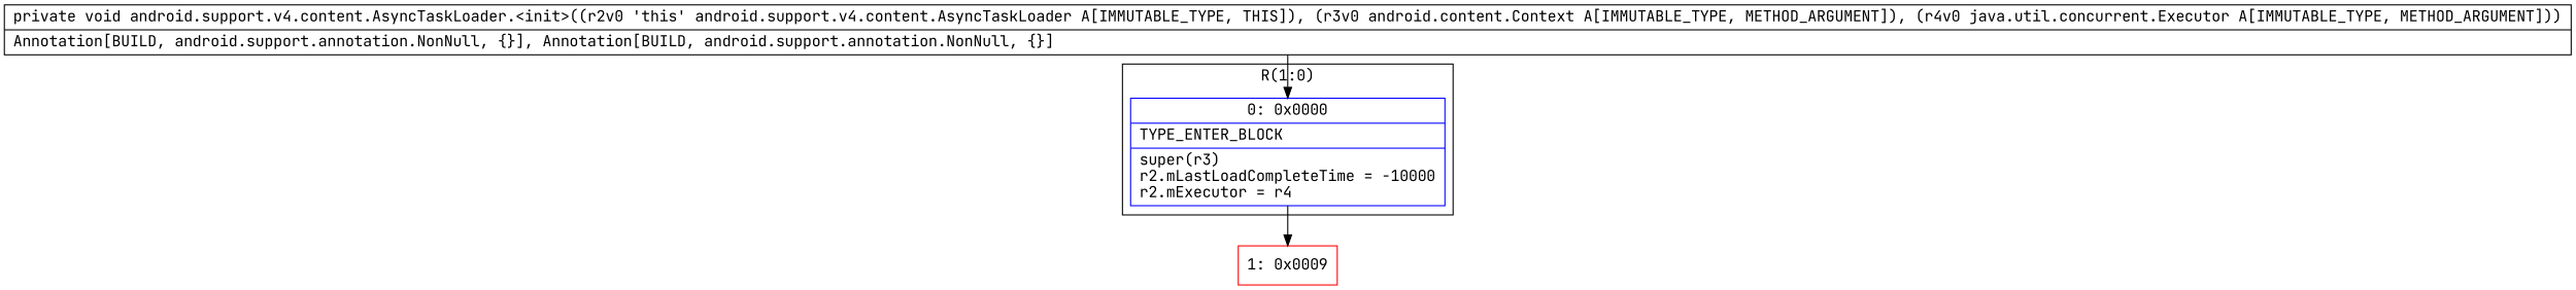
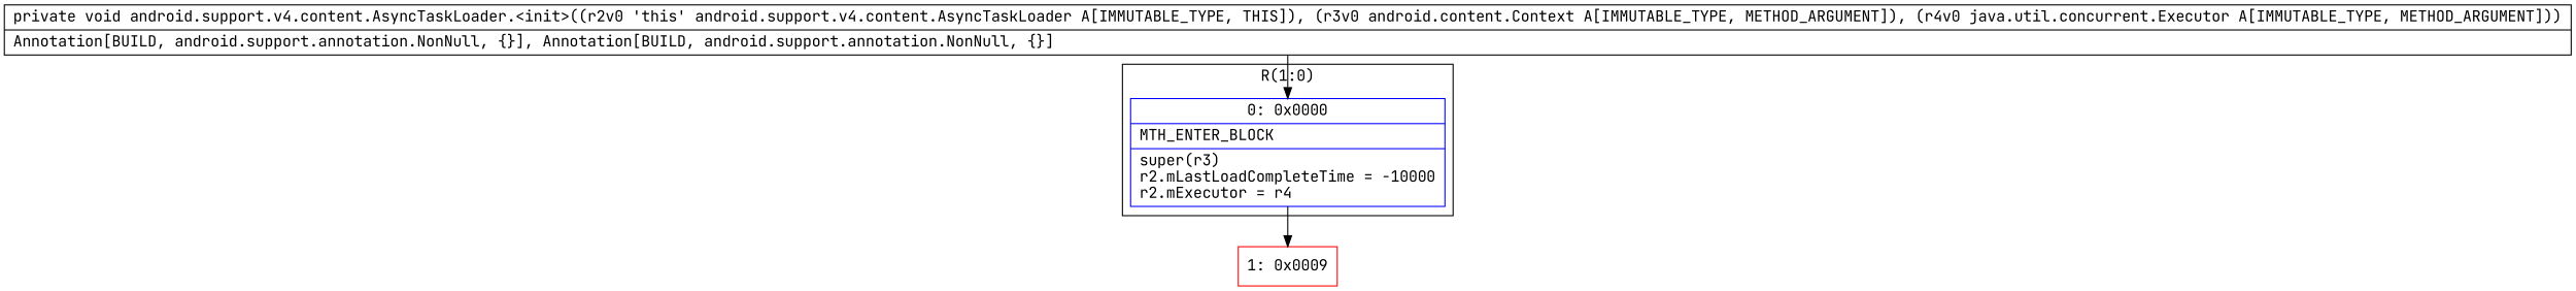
  digraph {
    fontname="JetBrains Mono"
    node [shape=record fontname="JetBrains Mono"]
    edge [fontname="JetBrains Mono"]
-   n1 [color=blue label="{0\:\ 0x0000|TYPE_ENTER_BLOCK\l|super(r3)\lr2.mLastLoadCompleteTime = \-10000\lr2.mExecutor = r4\l}"]
+   n1 [color=blue label="{0\:\ 0x0000|MTH_ENTER_BLOCK\l|super(r3)\lr2.mLastLoadCompleteTime = \-10000\lr2.mExecutor = r4\l}"]
    n2 [color=red label="{1\:\ 0x0009}"]
    n3 [label="{private void android.support.v4.content.AsyncTaskLoader.\<init\>((r2v0 'this' android.support.v4.content.AsyncTaskLoader A[IMMUTABLE_TYPE, THIS]), (r3v0 android.content.Context A[IMMUTABLE_TYPE, METHOD_ARGUMENT]), (r4v0 java.util.concurrent.Executor A[IMMUTABLE_TYPE, METHOD_ARGUMENT]))  | Annotation[BUILD, android.support.annotation.NonNull, \{\}], Annotation[BUILD, android.support.annotation.NonNull, \{\}]\l}"]
    subgraph cluster_1 {
      label="R(1:0)"
      n1
    }
    n1 -> n2
    n3 -> n1
  }
